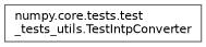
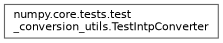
  digraph {
    rankdir=LR
-   n1 [color=grey40 fillcolor=white fontname=Helvetica fontsize=10 height=0.2 label="numpy.core.tests.test\l_tests_utils.TestIntpConverter" shape=box style=filled width=0.4]
+   n1 [color=grey40 fillcolor=white fontname=Helvetica fontsize=10 height=0.2 label="numpy.core.tests.test\l_conversion_utils.TestIntpConverter" shape=box style=filled width=0.4]
  }
